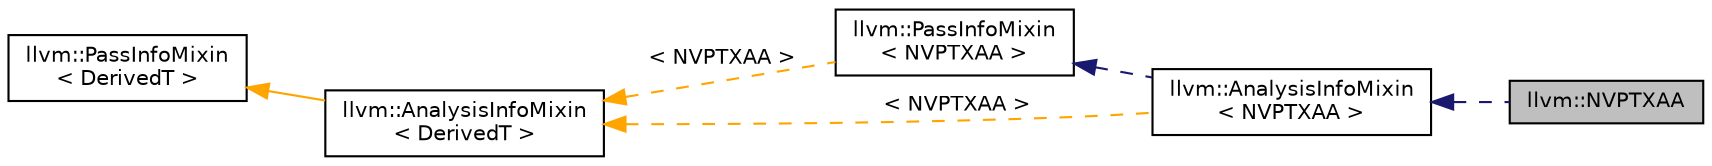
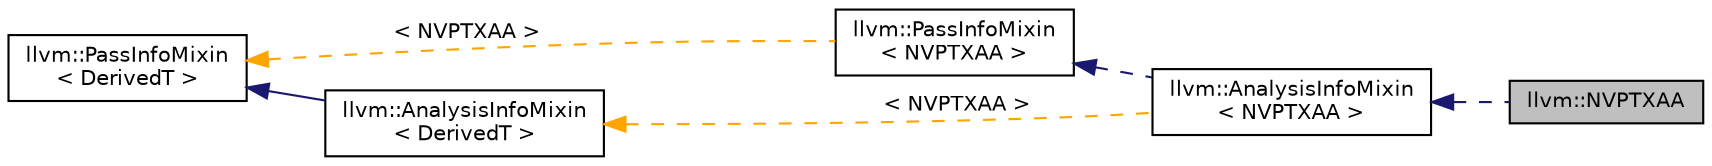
  digraph {
    rankdir=LR
    node [color=black fontname=Helvetica fontsize=10 shape=record]
    edge [color=midnightblue dir=back fontname=Helvetica fontsize=10 labelfontname=Helvetica labelfontsize=10 style=dashed]
    n1 [fillcolor=grey75 fontcolor=black height=0.2 label="llvm::NVPTXAA" style=filled width=0.4]
    n2 [height=0.2 label="llvm::AnalysisInfoMixin\l\< NVPTXAA \>" width=0.4]
    n3 [height=0.2 label="llvm::PassInfoMixin\l\< NVPTXAA \>" width=0.4]
    n4 [height=0.2 label="llvm::PassInfoMixin\l\< DerivedT \>" width=0.4]
    n5 [height=0.2 label="llvm::AnalysisInfoMixin\l\< DerivedT \>" width=0.4]
    n2 -> n1
    n3 -> n2
-   n5 -> n3 [color=orange label=" \< NVPTXAA \>"]
-   n4 -> n5 [color=orange style=solid]
+   n4 -> n3 [color=orange label=" \< NVPTXAA \>"]
+   n4 -> n5 [style=solid]
    n5 -> n2 [color=orange label=" \< NVPTXAA \>"]
  }
